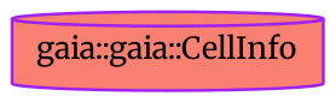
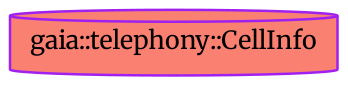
  digraph {
    rankdir=LR
    fontname=Merriweather
-   n1 [color=purple fillcolor=salmon fontname=Merriweather fontsize=10 height=0.2 label="gaia::gaia::CellInfo" shape=cylinder style=filled width=0.4]
+   n1 [color=purple fillcolor=salmon fontname=Merriweather fontsize=10 height=0.2 label="gaia::telephony::CellInfo" shape=cylinder style=filled width=0.4]
  }
